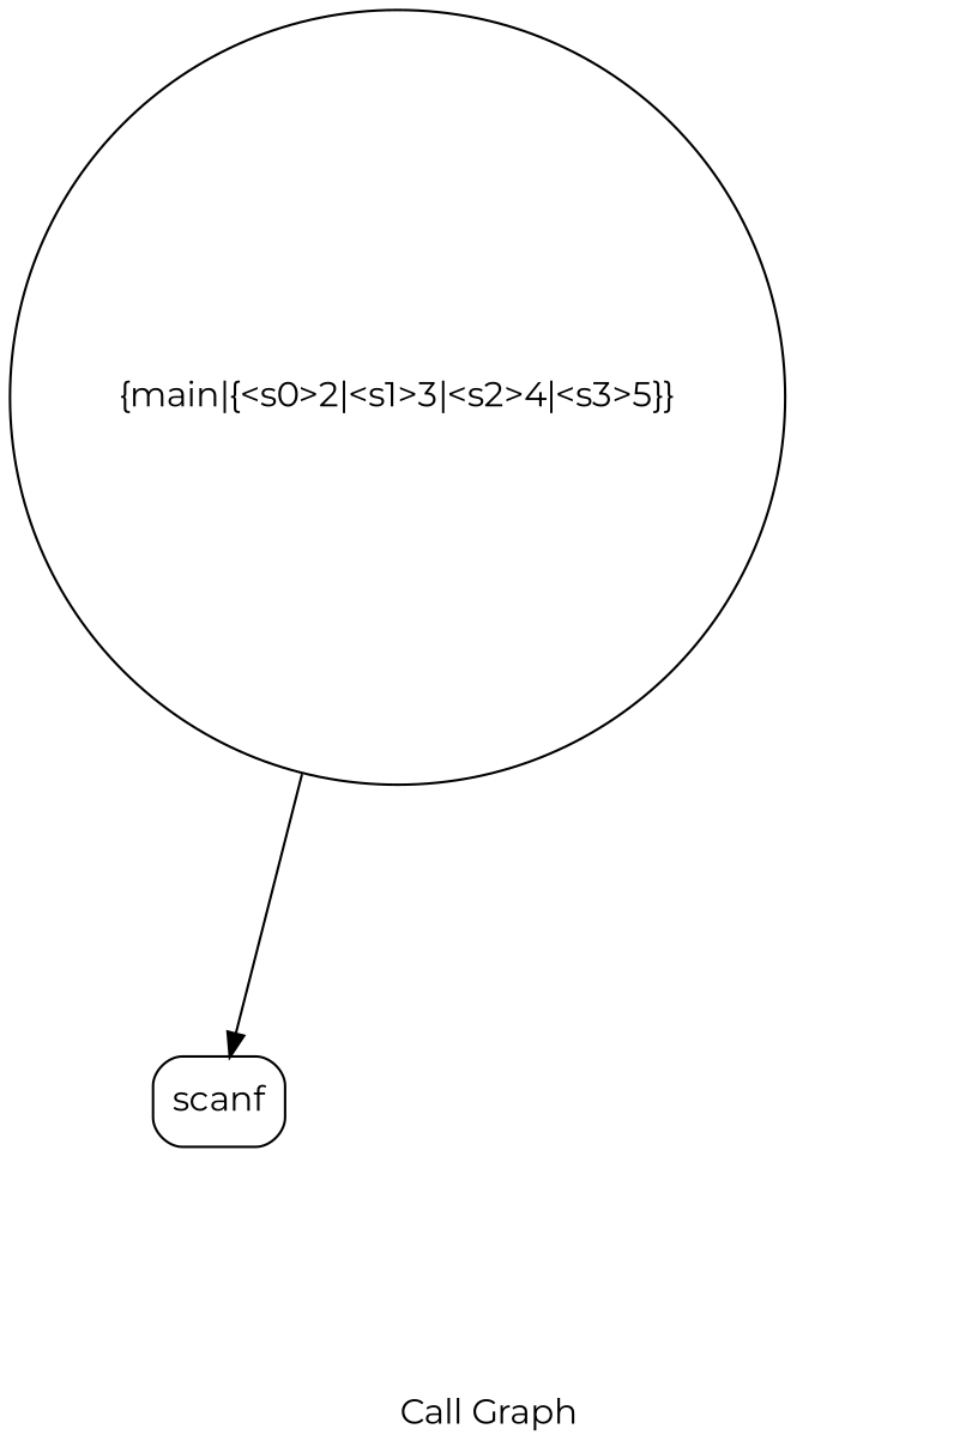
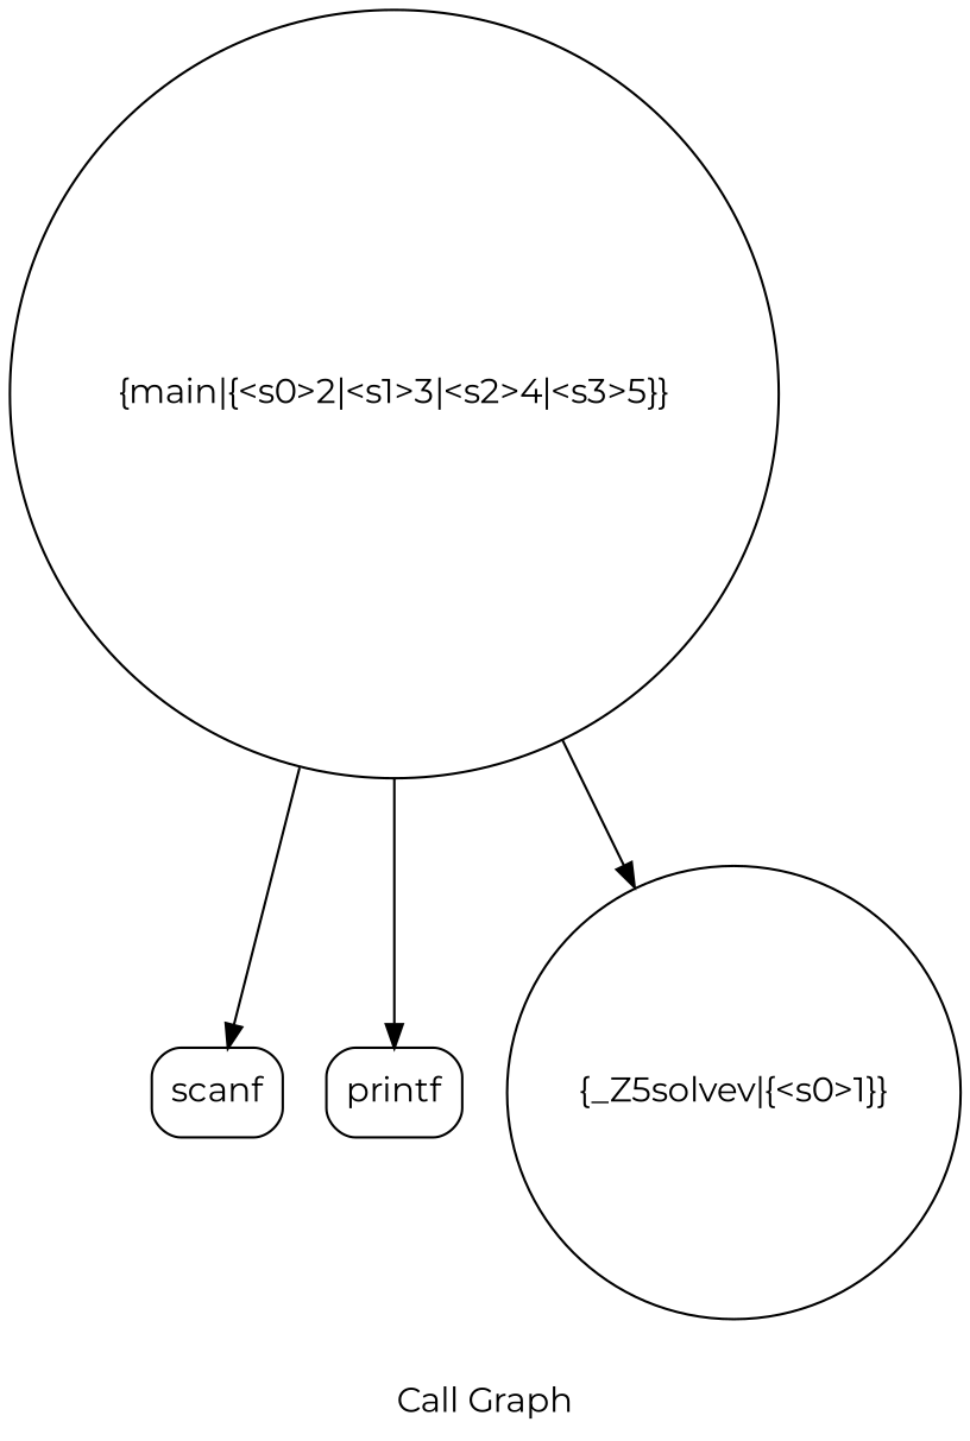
  digraph {
    fontname=Montserrat
    label="Call Graph"
    node [fontname=Montserrat shape=Mrecord]
    edge [color=black fontname=Montserrat]
    n1 [label="{scanf}"]
+   n2 [label="{printf}"]
+   n3 [label="{_Z5solvev|{<s0>1}}" shape=circle]
    n4 [label="{main|{<s0>2|<s1>3|<s2>4|<s3>5}}" shape=circle]
    n4 -> n1 [tailport=s1]
+   n4 -> n2 [tailport=s3]
+   n4 -> n3 [tailport=s2]
  }
